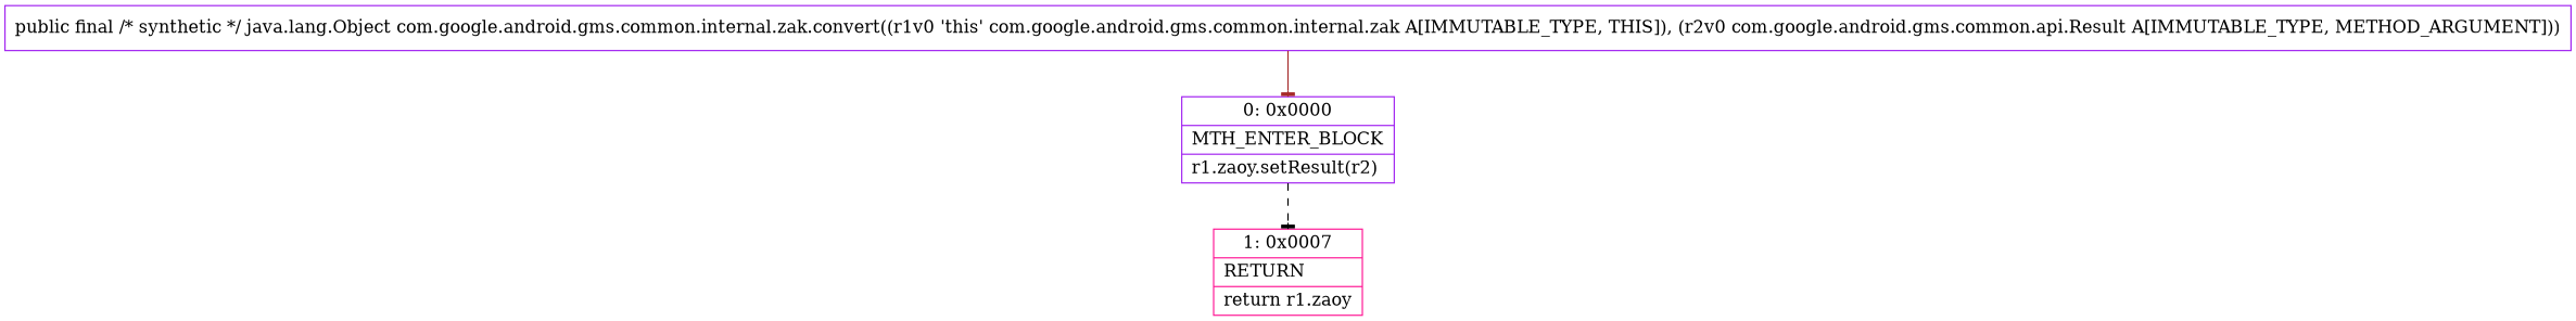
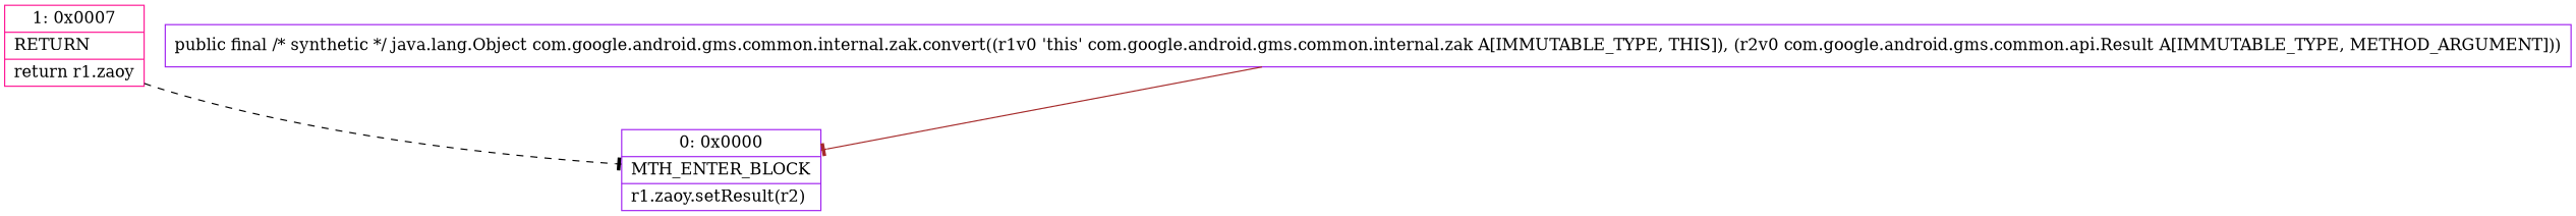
  digraph {
    node [shape=record color=purple]
    edge [arrowhead=tee]
    n1 [label="{0\:\ 0x0000|MTH_ENTER_BLOCK\l|r1.zaoy.setResult(r2)\l}"]
    n2 [label="{1\:\ 0x0007|RETURN\l|return r1.zaoy\l}" color=deeppink]
    n3 [label="{public final \/* synthetic *\/ java.lang.Object com.google.android.gms.common.internal.zak.convert((r1v0 'this' com.google.android.gms.common.internal.zak A[IMMUTABLE_TYPE, THIS]), (r2v0 com.google.android.gms.common.api.Result A[IMMUTABLE_TYPE, METHOD_ARGUMENT])) }"]
-   n1 -> n2 [color=black style=dashed]
+   n2 -> n1 [color=black style=dashed]
    n3 -> n1 [color=brown style=solid]
  }
